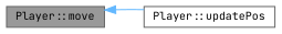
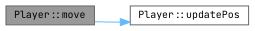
  digraph {
    rankdir=LR
    fontname="JetBrains Mono"
    node [fontname="JetBrains Mono" fontsize=10 shape=box style=filled]
    n1 [color=gray40 fillcolor=grey60 fontcolor=black height=0.2 label="Player::move" width=0.4]
    n2 [color=grey40 fillcolor=white height=0.2 label="Player::updatePos" width=0.4]
-   n2 -> n1 [color=steelblue1 fontname="JetBrains Mono" fontsize=10 labelfontname=Helvetica labelfontsize=10 style=solid]
+   n1 -> n2 [color=steelblue1 fontname="JetBrains Mono" fontsize=10 labelfontname=Helvetica labelfontsize=10 style=solid]
  }
